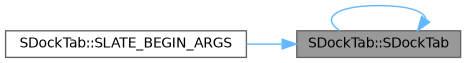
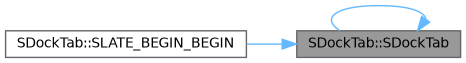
  digraph {
    rankdir=RL
    node [fontname=Helvetica fontsize=10 shape=box style=filled]
    edge [color=steelblue1 dir=back fontname=Helvetica fontsize=10 labelfontname=Helvetica labelfontsize=10 style=solid]
    n1 [color=gray40 fillcolor=grey60 fontcolor=black height=0.2 label="SDockTab::SDockTab" width=0.4]
-   n2 [color=grey40 fillcolor=white height=0.2 label="SDockTab::SLATE_BEGIN_ARGS" width=0.4]
+   n2 [color=grey40 fillcolor=white height=0.2 label="SDockTab::SLATE_BEGIN_BEGIN" width=0.4]
    n1 -> n1
    n1 -> n2
  }
